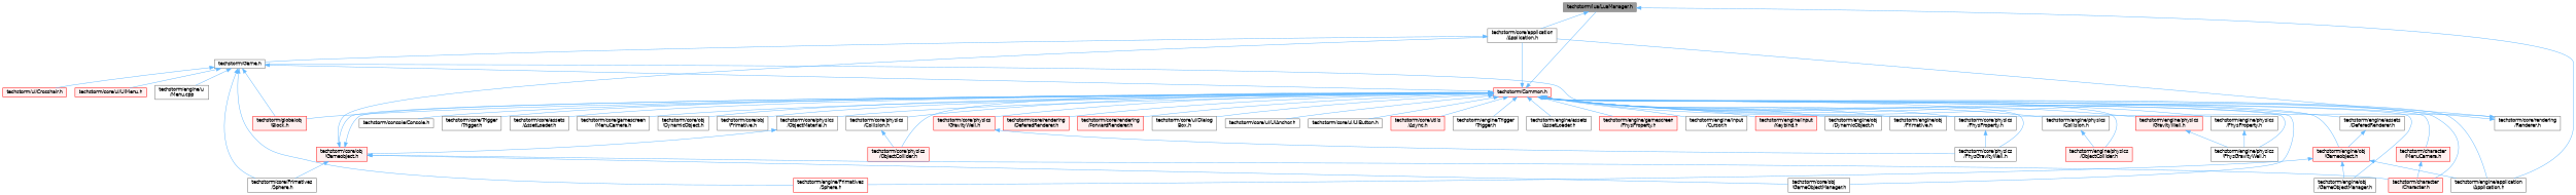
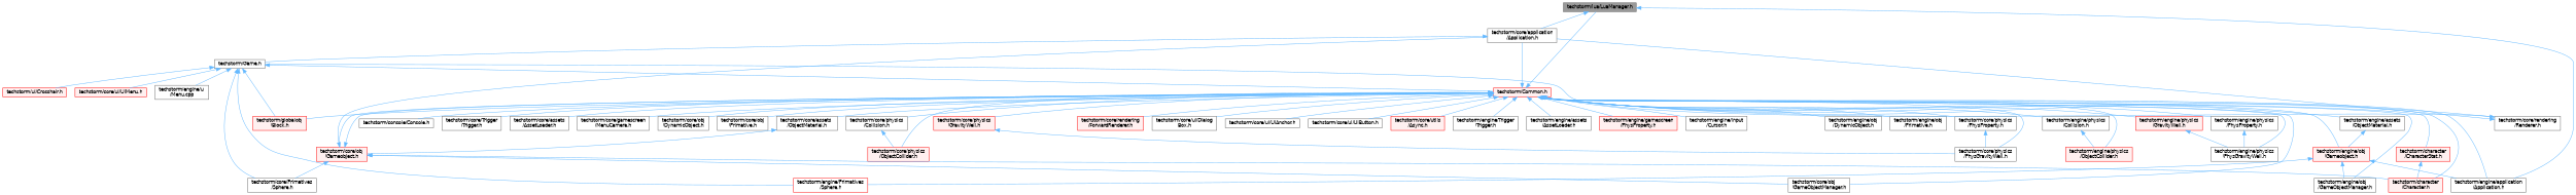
  digraph {
    node [color=grey40 fillcolor=white fontname=Helvetica fontsize=10 shape=box style=filled]
    edge [color=steelblue1 dir=back fontname=Helvetica fontsize=10 labelfontname=Helvetica labelfontsize=10 style=solid]
    n1 [color=gray40 fillcolor=grey60 fontcolor=black height=0.2 label="techstorm/lua/LuaManager.h" width=0.4]
    n2 [height=0.2 label="techstorm/core/application\l/Application.h" width=0.4]
    n3 [height=0.2 label="techstorm/engine/application\l/Application.h" width=0.4]
    n4 [height=0.2 label="techstorm/Game.h" width=0.4]
    n5 [color=red fillcolor="#FFF0F0" height=0.2 label="techstorm/Common.h" width=0.4]
    n6 [height=0.2 label="techstorm/core/Primatives\l/Sphere.h" width=0.4]
    n7 [color=red height=0.2 label="techstorm/engine/Primatives\l/Sphere.h" width=0.4]
    n8 [color=red fillcolor="#FFF0F0" height=0.2 label="techstorm/globalobj\l/Block.h" width=0.4]
    n9 [color=red fillcolor="#FFF0F0" height=0.2 label="techstorm/ui/Crosshair.h" width=0.4]
    n10 [color=red fillcolor="#FFF0F0" height=0.2 label="techstorm/core/ui/UIMenu.h" width=0.4]
    n11 [height=0.2 label="techstorm/engine/ui\l/Menu.cpp" width=0.4]
    n12 [color=red fillcolor="#FFF0F0" height=0.2 label="techstorm/character\l/Character.h" width=0.4]
-   n13 [color=red fillcolor="#FFF0F0" height=0.2 label="techstorm/character\l/MenuCamera.h" width=0.4]
+   n13 [color=red fillcolor="#FFF0F0" height=0.2 label="techstorm/character\l/CharacterStat.h" width=0.4]
    n14 [height=0.2 label="techstorm/console/Console.h" width=0.4]
    n15 [height=0.2 label="techstorm/core/Trigger\l/Trigger.h" width=0.4]
    n16 [height=0.2 label="techstorm/core/assets\l/AssetLoader.h" width=0.4]
-   n17 [height=0.2 label="techstorm/core/physics\l/ObjectMaterial.h" width=0.4]
+   n17 [height=0.2 label="techstorm/core/assets\l/ObjectMaterial.h" width=0.4]
    n18 [color=red fillcolor="#FFF0F0" height=0.2 label="techstorm/core/obj\l/Gameobject.h" width=0.4]
    n19 [height=0.2 label="techstorm/core/obj\l/GameObjectManager.h" width=0.4]
    n20 [height=0.2 label="techstorm/core/gamescreen\l/MenuCamera.h" width=0.4]
    n21 [height=0.2 label="techstorm/core/obj\l/DynamicObject.h" width=0.4]
    n22 [height=0.2 label="techstorm/core/obj\l/Primative.h" width=0.4]
    n23 [height=0.2 label="techstorm/core/physics\l/Collision.h" width=0.4]
    n24 [color=red fillcolor="#FFF0F0" height=0.2 label="techstorm/core/physics\l/ObjectCollider.h" width=0.4]
    n25 [color=red fillcolor="#FFF0F0" height=0.2 label="techstorm/core/physics\l/GravityWell.h" width=0.4]
    n26 [height=0.2 label="techstorm/core/physics\l/PhysGravityWell.h" width=0.4]
    n27 [height=0.2 label="techstorm/core/physics\l/PhysProperty.h" width=0.4]
-   n28 [color=red fillcolor="#FFF0F0" height=0.2 label="techstorm/core/rendering\l/DeferedRenderer.h" width=0.4]
    n29 [color=red fillcolor="#FFF0F0" height=0.2 label="techstorm/core/rendering\l/ForwardRenderer.h" width=0.4]
    n30 [height=0.2 label="techstorm/core/rendering\l/Renderer.h" width=0.4]
    n31 [height=0.2 label="techstorm/core/ui/Dialog\lBox.h" width=0.4]
    n32 [height=0.2 label="techstorm/core/ui/UIAnchor.h" width=0.4]
    n33 [height=0.2 label="techstorm/core/ui/UIButton.h" width=0.4]
    n34 [color=red fillcolor="#FFF0F0" height=0.2 label="techstorm/core/utils\l/Async.h" width=0.4]
    n35 [height=0.2 label="techstorm/engine/Trigger\l/Trigger.h" width=0.4]
    n36 [height=0.2 label="techstorm/engine/assets\l/AssetLoader.h" width=0.4]
-   n37 [height=0.2 label="techstorm/engine/assets\l/DeferedRenderer.h" width=0.4]
+   n37 [height=0.2 label="techstorm/engine/assets\l/ObjectMaterial.h" width=0.4]
    n38 [color=red fillcolor="#FFF0F0" height=0.2 label="techstorm/engine/obj\l/Gameobject.h" width=0.4]
    n39 [height=0.2 label="techstorm/engine/obj\l/GameObjectManager.h" width=0.4]
    n40 [color=red fillcolor="#FFF0F0" height=0.2 label="techstorm/engine/gamescreen\l/PhysProperty.h" width=0.4]
    n41 [height=0.2 label="techstorm/engine/input\l/Cursor.h" width=0.4]
-   n42 [color=red fillcolor="#FFF0F0" height=0.2 label="techstorm/engine/input\l/Keybind.h" width=0.4]
    n43 [height=0.2 label="techstorm/engine/obj\l/DynamicObject.h" width=0.4]
    n44 [height=0.2 label="techstorm/engine/obj\l/Primative.h" width=0.4]
    n45 [height=0.2 label="techstorm/engine/physics\l/Collision.h" width=0.4]
    n46 [color=red fillcolor="#FFF0F0" height=0.2 label="techstorm/engine/physics\l/ObjectCollider.h" width=0.4]
    n47 [color=red fillcolor="#FFF0F0" height=0.2 label="techstorm/engine/physics\l/GravityWell.h" width=0.4]
    n48 [height=0.2 label="techstorm/engine/physics\l/PhysGravityWell.h" width=0.4]
    n49 [height=0.2 label="techstorm/engine/physics\l/PhysProperty.h" width=0.4]
    n1 -> n2
    n1 -> n3
    n2 -> n4
    n4 -> n5
    n4 -> n6
    n4 -> n7
    n4 -> n8
    n4 -> n9
    n4 -> n10
    n4 -> n11
    n5 -> n1
    n5 -> n2
    n5 -> n3
    n5 -> n8
    n5 -> n12
    n5 -> n13
    n5 -> n14
    n5 -> n15
    n5 -> n16
    n5 -> n17
    n5 -> n18
    n5 -> n19
    n5 -> n20
    n5 -> n21
    n5 -> n22
    n5 -> n23
    n5 -> n24
    n5 -> n25
    n5 -> n26
    n5 -> n27
-   n5 -> n28
    n5 -> n29
    n5 -> n30
    n5 -> n31
    n5 -> n32
    n5 -> n33
    n5 -> n34
    n5 -> n35
    n5 -> n36
    n5 -> n37
    n5 -> n38
    n5 -> n39
    n5 -> n40
    n5 -> n41
-   n5 -> n42
    n5 -> n43
    n5 -> n44
    n5 -> n45
    n5 -> n46
    n5 -> n47
    n5 -> n48
    n5 -> n49
    n13 -> n12
    n17 -> n18
    n18 -> n2
    n18 -> n5
    n18 -> n6
    n18 -> n12
    n18 -> n19
    n23 -> n24
    n25 -> n26
    n27 -> n26
    n30 -> n2
    n30 -> n4
    n37 -> n38
    n38 -> n3
    n38 -> n7
    n38 -> n39
    n45 -> n46
    n47 -> n48
    n49 -> n48
  }
